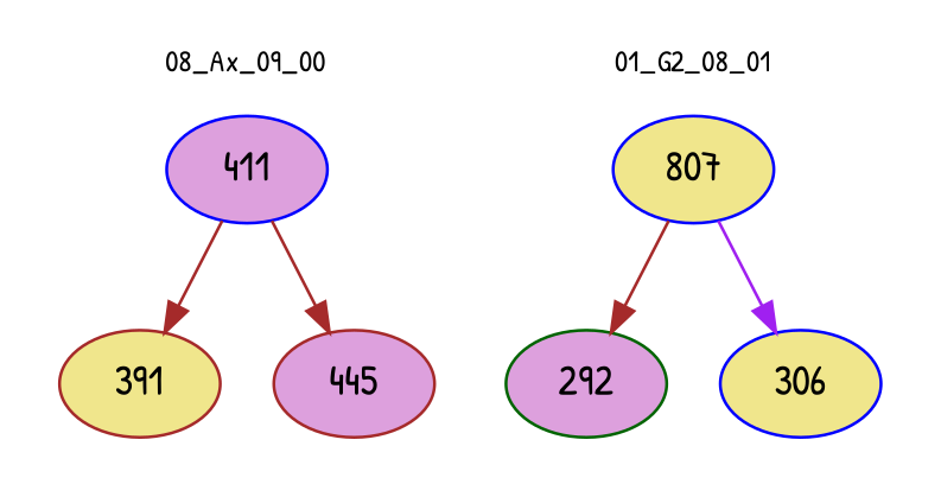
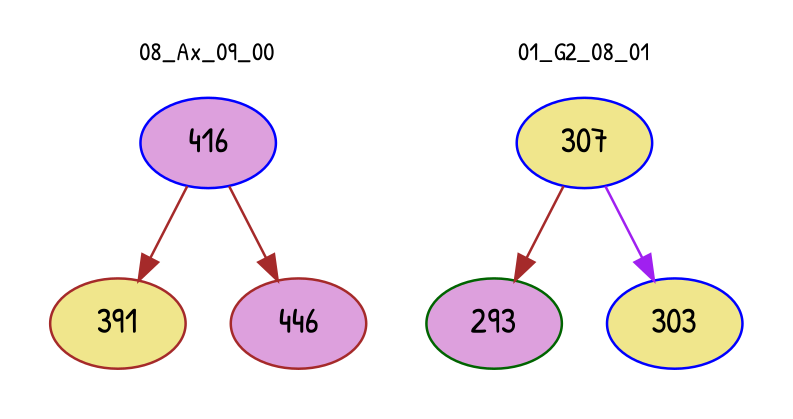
  digraph {
    fontname="Patrick Hand"
    node [color=blue fillcolor=plum fontname="Patrick Hand" style=filled]
    edge [color=brown fontname="Patrick Hand"]
-   n1 [label=411]
+   n1 [label=416]
    n2 [color=brown fillcolor=khaki label=391]
-   n3 [color=brown label=445]
-   n4 [fillcolor=khaki label=807]
-   n5 [color=darkgreen label=292]
-   n6 [fillcolor=khaki label=306]
+   n3 [color=brown label=446]
+   n4 [fillcolor=khaki label=307]
+   n5 [color=darkgreen label=293]
+   n6 [fillcolor=khaki label=303]
    subgraph cluster_1 {
      color=white
      fontsize=10
      label="08_Ax_09_00"
      n1
      n2
      n3
    }
    subgraph cluster_2 {
      color=white
      fontsize=10
      label="01_G2_08_01"
      n4
      n5
      n6
    }
    n1 -> n2
    n1 -> n3
    n4 -> n5
    n4 -> n6 [color=purple]
  }
